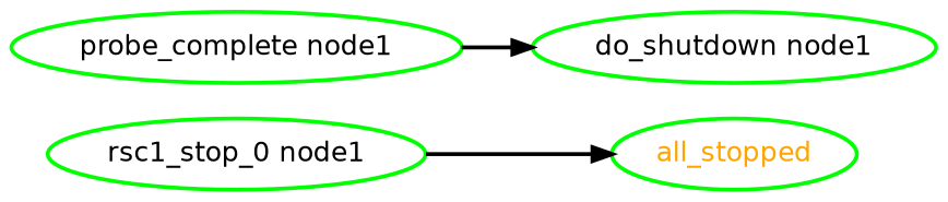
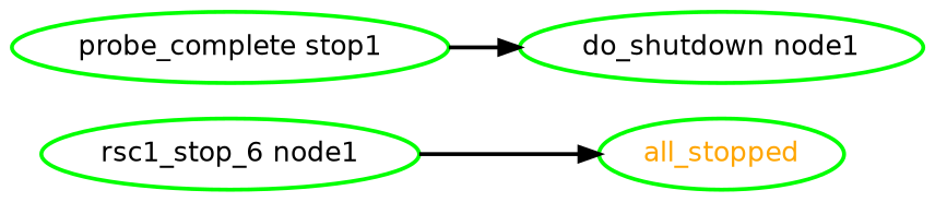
  digraph {
    fontname="DejaVu Sans"
    rankdir=LR
    node [color=green fontcolor=black fontname="DejaVu Sans" style=bold]
    edge [fontname="DejaVu Sans" style=bold]
    all_stopped [fontcolor=orange]
-   "probe_complete node1"
+   "probe_complete node1" [label="probe_complete stop1"]
    "do_shutdown node1"
-   "rsc1_stop_0 node1"
+   "rsc1_stop_0 node1" [label="rsc1_stop_6 node1"]
    "probe_complete node1" -> "do_shutdown node1"
    "rsc1_stop_0 node1" -> all_stopped
  }
